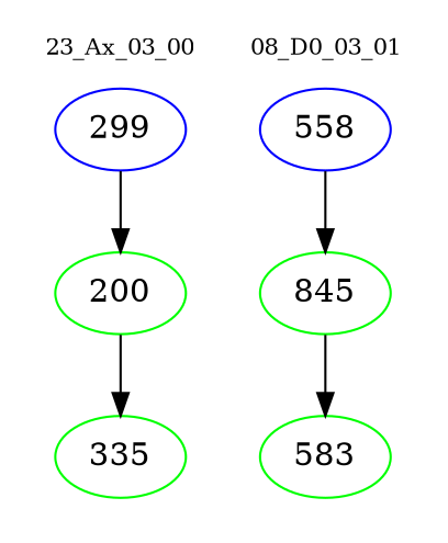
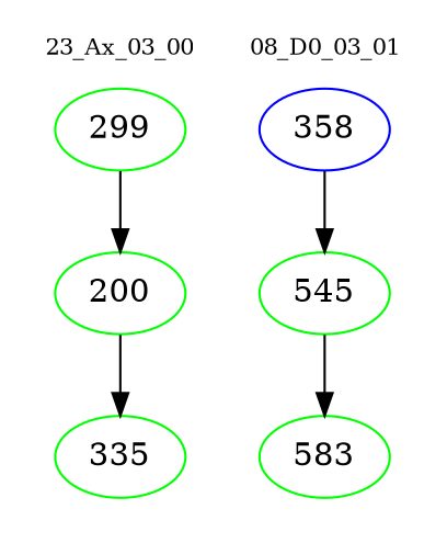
  digraph {
    node [color=green]
    edge [color=black]
-   n1 [color=blue label=299]
+   n1 [label=299]
    n2 [label=200]
    n3 [label=335]
-   n4 [color=blue label=558]
-   n5 [label=845]
+   n4 [color=blue label=358]
+   n5 [label=545]
    n6 [label=583]
    subgraph cluster_1 {
      color=white
      fontsize=10
      label="23_Ax_03_00"
      n1
      n2
      n3
    }
    subgraph cluster_2 {
      color=white
      fontsize=10
      label="08_D0_03_01"
      n4
      n5
      n6
    }
    n1 -> n2
    n2 -> n3
    n4 -> n5
    n5 -> n6
  }
